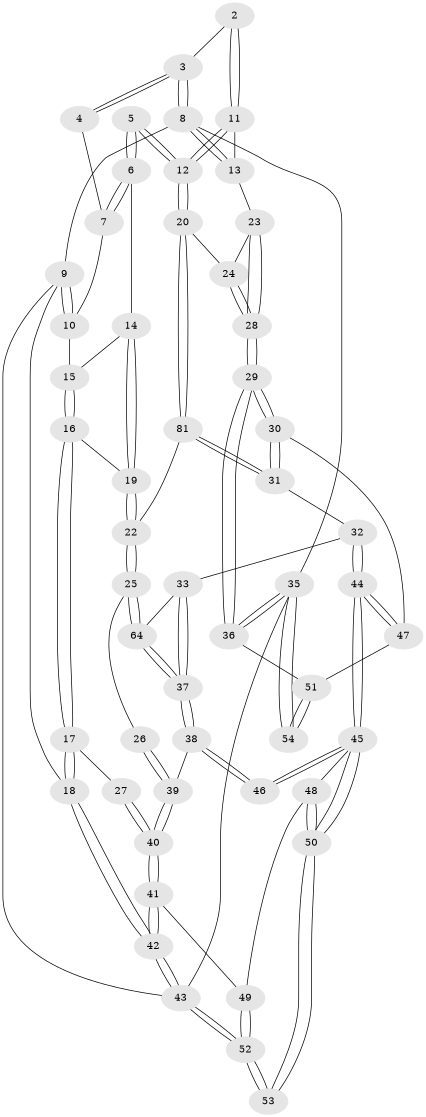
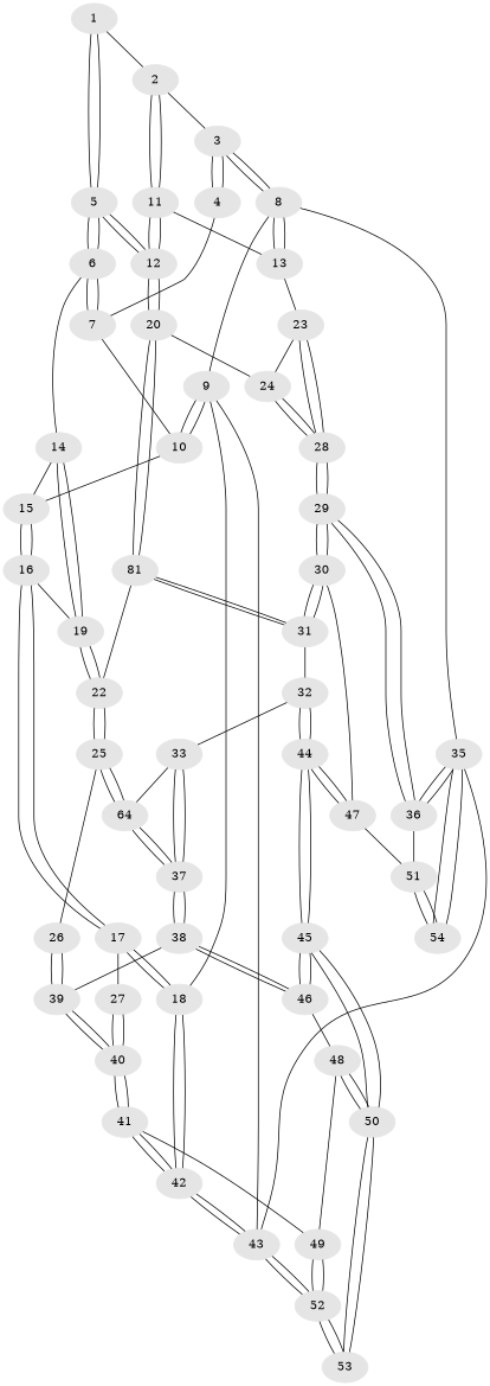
  graph {
    node [color=gray90 style=filled]
+   1
    2
    5
    3
    11
    6
    12
    4
    8
    13
    7
    9
    35
    10
    14
    20
    15
    19
    18
    43
    23
    36
    54
    42
    52
    16
    n27 [label=81]
    24
    28
    22
    17
    27
    40
    25
    31
    32
    26
    n38 [label=64]
    29
    39
    37
    41
    30
    47
    51
    33
    44
    45
    38
    46
    48
    49
    53
    50
+   1 -- 2
+   1 -- 5
+   1 -- 5
    2 -- 3
    2 -- 11
    2 -- 11
    5 -- 6
    5 -- 6
    5 -- 12
    5 -- 12
    3 -- 4
    3 -- 4
    3 -- 8
    3 -- 8
    11 -- 12
    11 -- 12
    11 -- 13
    6 -- 7
    6 -- 7
    6 -- 14
    12 -- 20
    12 -- 20
    4 -- 7
    8 -- 13
    8 -- 13
    8 -- 9
    8 -- 35
    13 -- 23
    7 -- 10
    9 -- 10
    9 -- 10
    9 -- 18
    9 -- 43
    35 -- 43
    35 -- 36
    35 -- 36
    35 -- 54
    35 -- 54
    10 -- 15
    14 -- 15
    14 -- 19
    14 -- 19
    20 -- n27
    20 -- n27
    20 -- 24
    15 -- 16
    15 -- 16
    19 -- 22
    19 -- 22
    18 -- 42
    18 -- 42
    43 -- 52
    43 -- 52
    23 -- 24
    23 -- 28
    23 -- 28
    36 -- 51
    42 -- 43
    42 -- 43
    52 -- 53
    52 -- 53
    16 -- 19
    16 -- 17
    16 -- 17
    n27 -- 22
    n27 -- 31
    n27 -- 31
    24 -- 28
    24 -- 28
    28 -- 29
    28 -- 29
    22 -- 25
    22 -- 25
    17 -- 18
    17 -- 18
    17 -- 27
    27 -- 40
    27 -- 40
    40 -- 41
    40 -- 41
    25 -- 26
    25 -- n38
    25 -- n38
    31 -- 32
    32 -- 33
    32 -- 44
    32 -- 44
    26 -- 39
    26 -- 39
    n38 -- 37
    n38 -- 37
    29 -- 36
    29 -- 36
    29 -- 30
    29 -- 30
    39 -- 40
    39 -- 40
    37 -- 38
    37 -- 38
    41 -- 42
    41 -- 42
    41 -- 49
    30 -- 31
    30 -- 31
    30 -- 47
    47 -- 51
    51 -- 54
    51 -- 54
    33 -- n38
    33 -- 37
    33 -- 37
    44 -- 47
    44 -- 47
    44 -- 45
    44 -- 45
    45 -- 46
    45 -- 46
    45 -- 50
    45 -- 50
    38 -- 39
    38 -- 46
    38 -- 46
-   45 -- 48
+   46 -- 48
    48 -- 49
    48 -- 50
    48 -- 50
    49 -- 52
    49 -- 52
    50 -- 53
    50 -- 53
  }
